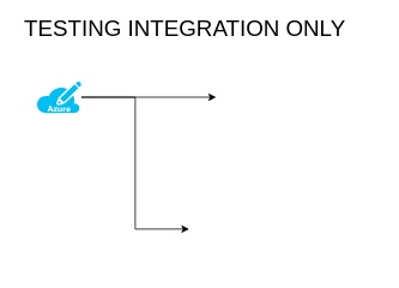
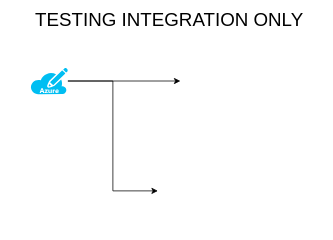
  <mxCell id="0" />
  <mxCell id="1" parent="0" />
  <mxCell id="2" value="" style="shape=image;imageAspect=0;aspect=fixed;verticalLabelPosition=bottom;verticalAlign=top;image=https://upload.wikimedia.org/wikipedia/commons/thumb/c/c9/Power_bi_logo_black.svg/1200px-Power_bi_logo_black.svg.png;" vertex="1" parent="1"><mxGeometry x="210" y="210" width="88" height="88" as="geometry" /></mxCell>
  <mxCell id="3" style="edgeStyle=orthogonalEdgeStyle;rounded=0;orthogonalLoop=1;jettySize=auto;html=1;entryX=0;entryY=0.5;entryDx=0;entryDy=0;" edge="1" parent="1" source="5" target="6"><mxGeometry relative="1" as="geometry" /></mxCell>
  <mxCell id="4" style="edgeStyle=orthogonalEdgeStyle;rounded=0;orthogonalLoop=1;jettySize=auto;html=1;entryX=0;entryY=0.5;entryDx=0;entryDy=0;" edge="1" parent="1" source="5" target="2"><mxGeometry relative="1" as="geometry" /></mxCell>
  <mxCell id="5" value="" style="verticalLabelPosition=bottom;html=1;verticalAlign=top;align=center;strokeColor=none;fillColor=#00BEF2;shape=mxgraph.azure.azure_subscription;" vertex="1" parent="1"><mxGeometry x="40" y="90" width="50" height="35" as="geometry" /></mxCell>
  <mxCell id="6" value="" style="shape=image;imageAspect=0;aspect=fixed;verticalLabelPosition=bottom;verticalAlign=top;image=https://upload.wikimedia.org/wikipedia/commons/thumb/d/de/AirflowLogo.png/1200px-AirflowLogo.png;" vertex="1" parent="1"><mxGeometry x="240" y="72.5" width="181.1" height="70" as="geometry" /></mxCell>
- <mxCell id="7" value="&lt;font style=&quot;font-size: 25px&quot;&gt;TESTING INTEGRATION ONLY&lt;/font&gt;" style="text;html=1;resizable=0;autosize=1;align=center;verticalAlign=middle;points=[];fillColor=none;strokeColor=none;rounded=0;" vertex="1" parent="1"><mxGeometry x="20" y="20" width="370" height="20" as="geometry" /></mxCell>
+ <mxCell id="7" value="&lt;font style=&quot;font-size: 25px&quot;&gt;TESTING INTEGRATION ONLY&lt;/font&gt;" style="text;html=1;resizable=0;autosize=1;align=center;verticalAlign=middle;points=[];fillColor=none;strokeColor=none;rounded=0;" vertex="1" parent="1"><mxGeometry x="40" y="15" width="370" height="20" as="geometry" /></mxCell>
